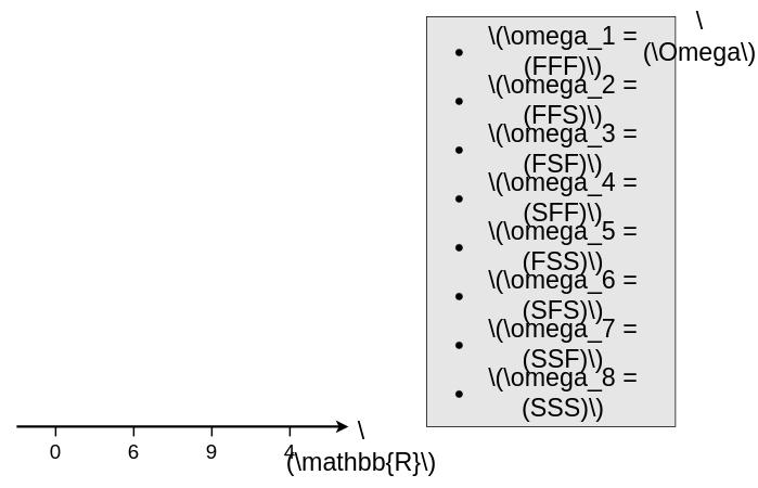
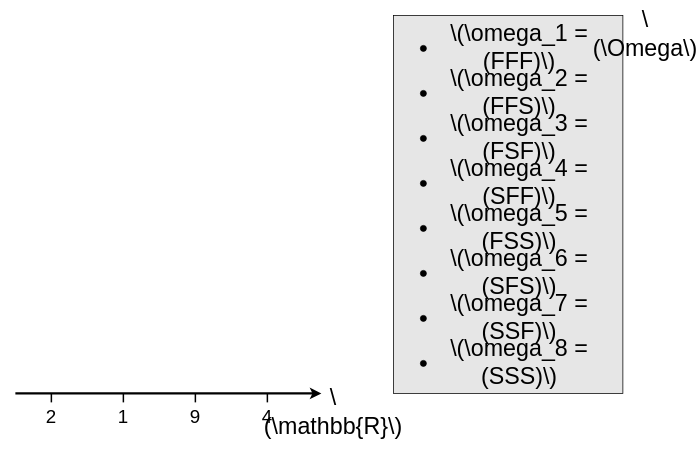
  <mxCell id="0" />
  <mxCell id="1" parent="0" />
  <mxCell id="2" value="" style="rounded=0;whiteSpace=wrap;html=1;fillColor=#E6E6E6;" parent="1" vertex="1"><mxGeometry x="524" y="20" width="306" height="504" as="geometry" /></mxCell>
  <mxCell id="3" value="\(\Omega\)" style="text;html=1;align=center;verticalAlign=middle;whiteSpace=wrap;rounded=0;fontSize=31;" parent="1" vertex="1"><mxGeometry x="830" y="20" width="60" height="48" as="geometry" /></mxCell>
  <mxCell id="4" value="\(\omega_1 = (FFF)\)" style="text;html=1;align=center;verticalAlign=middle;whiteSpace=wrap;rounded=0;fontSize=31;" parent="1" vertex="1"><mxGeometry x="584" y="38" width="216" height="48" as="geometry" /></mxCell>
  <mxCell id="5" value="\(\omega_2 = (FFS)\)" style="text;html=1;align=center;verticalAlign=middle;whiteSpace=wrap;rounded=0;fontSize=31;" parent="1" vertex="1"><mxGeometry x="584" y="98" width="216" height="48" as="geometry" /></mxCell>
  <mxCell id="6" value="\(\omega_3 = (FSF)\)" style="text;html=1;align=center;verticalAlign=middle;whiteSpace=wrap;rounded=0;fontSize=31;" parent="1" vertex="1"><mxGeometry x="584" y="158" width="216" height="48" as="geometry" /></mxCell>
  <mxCell id="7" value="\(\omega_4 = (SFF)\)" style="text;html=1;align=center;verticalAlign=middle;whiteSpace=wrap;rounded=0;fontSize=31;" parent="1" vertex="1"><mxGeometry x="584" y="218" width="216" height="48" as="geometry" /></mxCell>
  <mxCell id="8" value="\(\omega_5 = (FSS)\)" style="text;html=1;align=center;verticalAlign=middle;whiteSpace=wrap;rounded=0;fontSize=31;" parent="1" vertex="1"><mxGeometry x="584" y="278" width="216" height="48" as="geometry" /></mxCell>
  <mxCell id="9" value="\(\omega_6 = (SFS)\)" style="text;html=1;align=center;verticalAlign=middle;whiteSpace=wrap;rounded=0;fontSize=31;" parent="1" vertex="1"><mxGeometry x="584" y="338" width="216" height="48" as="geometry" /></mxCell>
  <mxCell id="10" value="\(\omega_7 = (SSF)\)" style="text;html=1;align=center;verticalAlign=middle;whiteSpace=wrap;rounded=0;fontSize=31;" parent="1" vertex="1"><mxGeometry x="584" y="398" width="216" height="48" as="geometry" /></mxCell>
  <mxCell id="11" value="\(\omega_8 = (SSS)\)" style="text;html=1;align=center;verticalAlign=middle;whiteSpace=wrap;rounded=0;fontSize=31;" parent="1" vertex="1"><mxGeometry x="584" y="458" width="216" height="48" as="geometry" /></mxCell>
  <mxCell id="12" value="" style="ellipse;whiteSpace=wrap;html=1;fillColor=#000000;" parent="1" vertex="1"><mxGeometry x="560" y="60" width="8" height="8" as="geometry" /></mxCell>
  <mxCell id="13" value="" style="ellipse;whiteSpace=wrap;html=1;fillColor=#000000;" parent="1" vertex="1"><mxGeometry x="560" y="120" width="8" height="8" as="geometry" /></mxCell>
  <mxCell id="14" value="" style="ellipse;whiteSpace=wrap;html=1;fillColor=#000000;" parent="1" vertex="1"><mxGeometry x="560" y="180" width="8" height="8" as="geometry" /></mxCell>
  <mxCell id="15" value="" style="ellipse;whiteSpace=wrap;html=1;fillColor=#000000;" parent="1" vertex="1"><mxGeometry x="560" y="240" width="8" height="8" as="geometry" /></mxCell>
  <mxCell id="16" value="" style="ellipse;whiteSpace=wrap;html=1;fillColor=#000000;" parent="1" vertex="1"><mxGeometry x="560" y="300" width="8" height="8" as="geometry" /></mxCell>
  <mxCell id="17" value="" style="ellipse;whiteSpace=wrap;html=1;fillColor=#000000;" parent="1" vertex="1"><mxGeometry x="560" y="360" width="8" height="8" as="geometry" /></mxCell>
  <mxCell id="18" value="" style="ellipse;whiteSpace=wrap;html=1;fillColor=#000000;" parent="1" vertex="1"><mxGeometry x="560" y="420" width="8" height="8" as="geometry" /></mxCell>
  <mxCell id="19" value="" style="ellipse;whiteSpace=wrap;html=1;fillColor=#000000;" parent="1" vertex="1"><mxGeometry x="560" y="480" width="8" height="8" as="geometry" /></mxCell>
  <mxCell id="20" value="" style="endArrow=classic;html=1;rounded=0;strokeWidth=3;" parent="1" edge="1"><mxGeometry width="50" height="50" relative="1" as="geometry"><mxPoint x="20" y="524" as="sourcePoint" /><mxPoint x="428" y="524" as="targetPoint" /></mxGeometry></mxCell>
  <mxCell id="21" value="" style="endArrow=none;html=1;rounded=0;strokeWidth=2;" parent="1" edge="1"><mxGeometry width="50" height="50" relative="1" as="geometry"><mxPoint x="68" y="536" as="sourcePoint" /><mxPoint x="68" y="524" as="targetPoint" /></mxGeometry></mxCell>
  <mxCell id="22" value="" style="endArrow=none;html=1;rounded=0;strokeWidth=2;" parent="1" edge="1"><mxGeometry width="50" height="50" relative="1" as="geometry"><mxPoint x="164" y="536" as="sourcePoint" /><mxPoint x="164" y="524" as="targetPoint" /></mxGeometry></mxCell>
  <mxCell id="23" value="" style="endArrow=none;html=1;rounded=0;strokeWidth=2;" parent="1" edge="1"><mxGeometry width="50" height="50" relative="1" as="geometry"><mxPoint x="260" y="536" as="sourcePoint" /><mxPoint x="260" y="524" as="targetPoint" /></mxGeometry></mxCell>
  <mxCell id="24" value="" style="endArrow=none;html=1;rounded=0;strokeWidth=2;" parent="1" edge="1"><mxGeometry width="50" height="50" relative="1" as="geometry"><mxPoint x="356" y="536" as="sourcePoint" /><mxPoint x="356" y="524" as="targetPoint" /></mxGeometry></mxCell>
- <mxCell id="25" value="0" style="text;html=1;align=center;verticalAlign=middle;whiteSpace=wrap;rounded=0;fontSize=25;" parent="1" vertex="1"><mxGeometry x="38" y="530" width="60" height="48" as="geometry" /></mxCell>
- <mxCell id="26" value="6" style="text;html=1;align=center;verticalAlign=middle;whiteSpace=wrap;rounded=0;fontSize=25;" parent="1" vertex="1"><mxGeometry x="134" y="530" width="60" height="48" as="geometry" /></mxCell>
+ <mxCell id="25" value="2" style="text;html=1;align=center;verticalAlign=middle;whiteSpace=wrap;rounded=0;fontSize=25;" parent="1" vertex="1"><mxGeometry x="38" y="530" width="60" height="48" as="geometry" /></mxCell>
+ <mxCell id="26" value="1" style="text;html=1;align=center;verticalAlign=middle;whiteSpace=wrap;rounded=0;fontSize=25;" parent="1" vertex="1"><mxGeometry x="134" y="530" width="60" height="48" as="geometry" /></mxCell>
  <mxCell id="27" value="9" style="text;html=1;align=center;verticalAlign=middle;whiteSpace=wrap;rounded=0;fontSize=25;" parent="1" vertex="1"><mxGeometry x="230" y="530" width="60" height="48" as="geometry" /></mxCell>
  <mxCell id="28" value="4" style="text;html=1;align=center;verticalAlign=middle;whiteSpace=wrap;rounded=0;fontSize=25;" parent="1" vertex="1"><mxGeometry x="326" y="530" width="60" height="48" as="geometry" /></mxCell>
  <mxCell id="29" value="\(\mathbb{R}\)" style="text;html=1;align=center;verticalAlign=middle;whiteSpace=wrap;rounded=0;fontSize=31;" parent="1" vertex="1"><mxGeometry x="414" y="524" width="60" height="48" as="geometry" /></mxCell>
